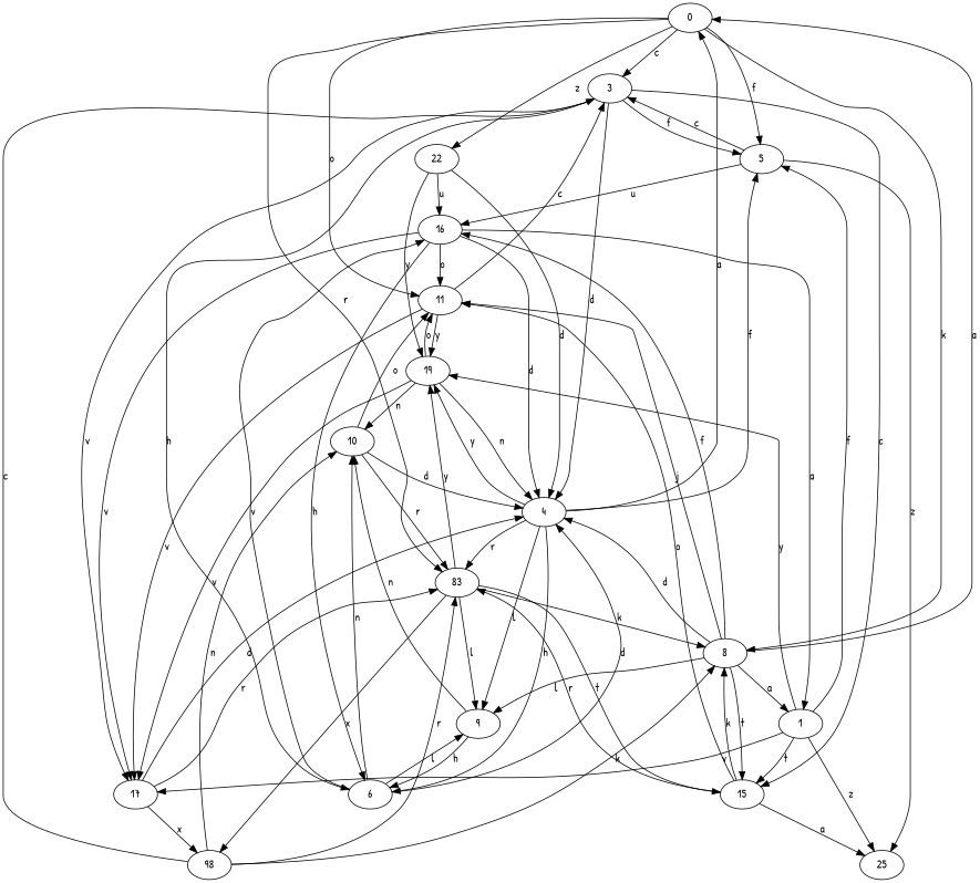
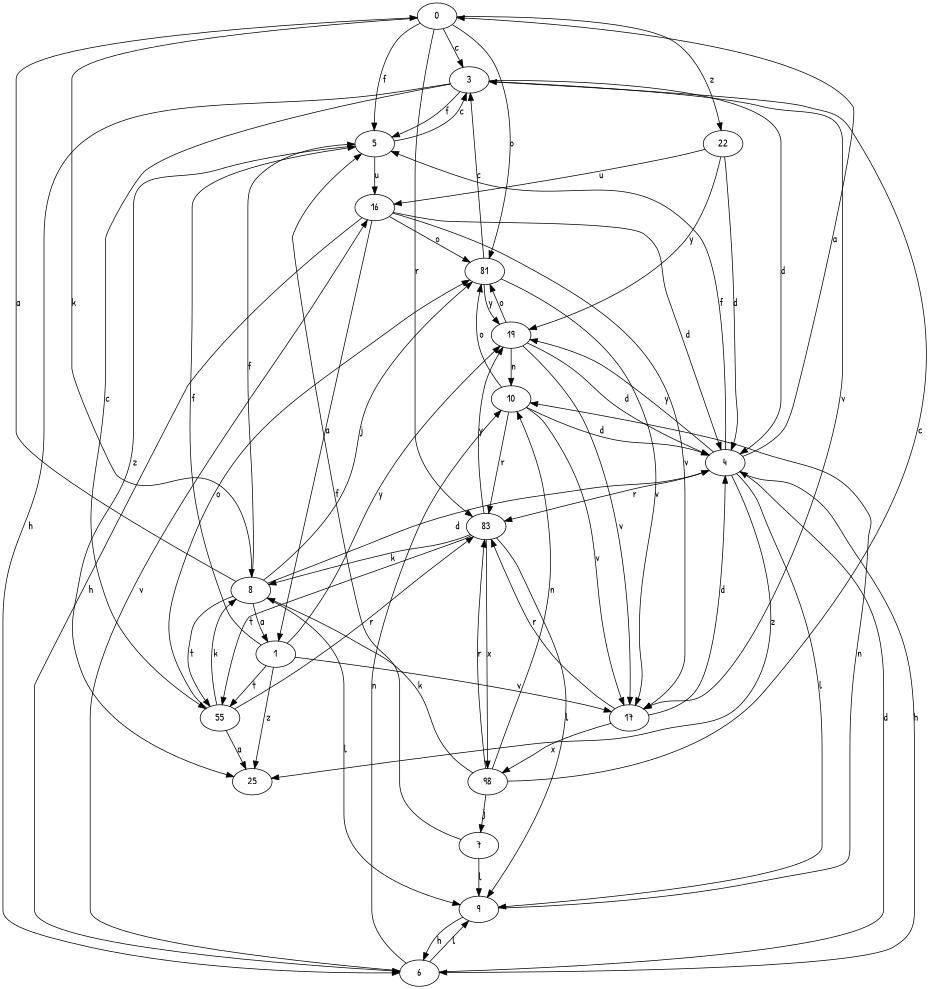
  strict digraph {
    fontname="Patrick Hand"
    node [fontname="Patrick Hand"]
    edge [fontname="Patrick Hand"]
    0
    3
    5
    8
-   11
+   11 [label=81]
    n6 [label=83]
    22
-   15
+   15 [label=55]
    17
    4
    6
    25
    16
+   7
    9
    1
    19
    n18 [label=98]
    10
    0 -> 3 [label=c]
    0 -> 5 [label=f]
    0 -> 8 [label=k]
    0 -> 11 [label=o]
    0 -> n6 [label=r]
    0 -> 22 [label=z]
    3 -> 5 [label=f]
    3 -> 15 [label=c]
    3 -> 17 [label=v]
    3 -> 4 [label=d]
    3 -> 6 [label=h]
    5 -> 3 [label=c]
    5 -> 25 [label=z]
    5 -> 16 [label=u]
    8 -> 0 [label=a]
-   8 -> 16 [label=f]
+   8 -> 5 [label=f]
    8 -> 11 [label=j]
    8 -> 15 [label=t]
    8 -> 4 [label=d]
    8 -> 9 [label=l]
    8 -> 1 [label=a]
    11 -> 3 [label=c]
    11 -> 17 [label=v]
    11 -> 19 [label=y]
    n6 -> 8 [label=k]
    n6 -> 15 [label=t]
    n6 -> 9 [label=l]
    n6 -> 19 [label=y]
    n6 -> n18 [label=x]
    22 -> 4 [label=d]
    22 -> 16 [label=u]
    22 -> 19 [label=y]
    15 -> 8 [label=k]
    15 -> 11 [label=o]
    15 -> n6 [label=r]
    15 -> 25 [label=a]
    17 -> n6 [label=r]
    17 -> 4 [label=d]
    17 -> n18 [label=x]
    4 -> 0 [label=a]
    4 -> 5 [label=f]
    4 -> n6 [label=r]
    4 -> 6 [label=h]
+   4 -> 25 [label=z]
    4 -> 9 [label=l]
    4 -> 19 [label=y]
    6 -> 4 [label=d]
    6 -> 16 [label=v]
    6 -> 9 [label=l]
    6 -> 10 [label=n]
    16 -> 11 [label=o]
    16 -> 17 [label=v]
    16 -> 4 [label=d]
    16 -> 6 [label=h]
    16 -> 1 [label=a]
+   7 -> 5 [label=f]
+   7 -> 9 [label=l]
    9 -> 6 [label=h]
    9 -> 10 [label=n]
    1 -> 5 [label=f]
    1 -> 15 [label=t]
    1 -> 17 [label=v]
    1 -> 25 [label=z]
    1 -> 19 [label=y]
    19 -> 11 [label=o]
    19 -> 17 [label=v]
-   19 -> 4 [label=n]
+   19 -> 4 [label=d]
    19 -> 10 [label=n]
    n18 -> 3 [label=c]
    n18 -> 8 [label=k]
    n18 -> n6 [label=r]
+   n18 -> 7 [label=j]
    n18 -> 10 [label=n]
    10 -> 11 [label=o]
    10 -> n6 [label=r]
+   10 -> 17 [label=v]
    10 -> 4 [label=d]
  }
